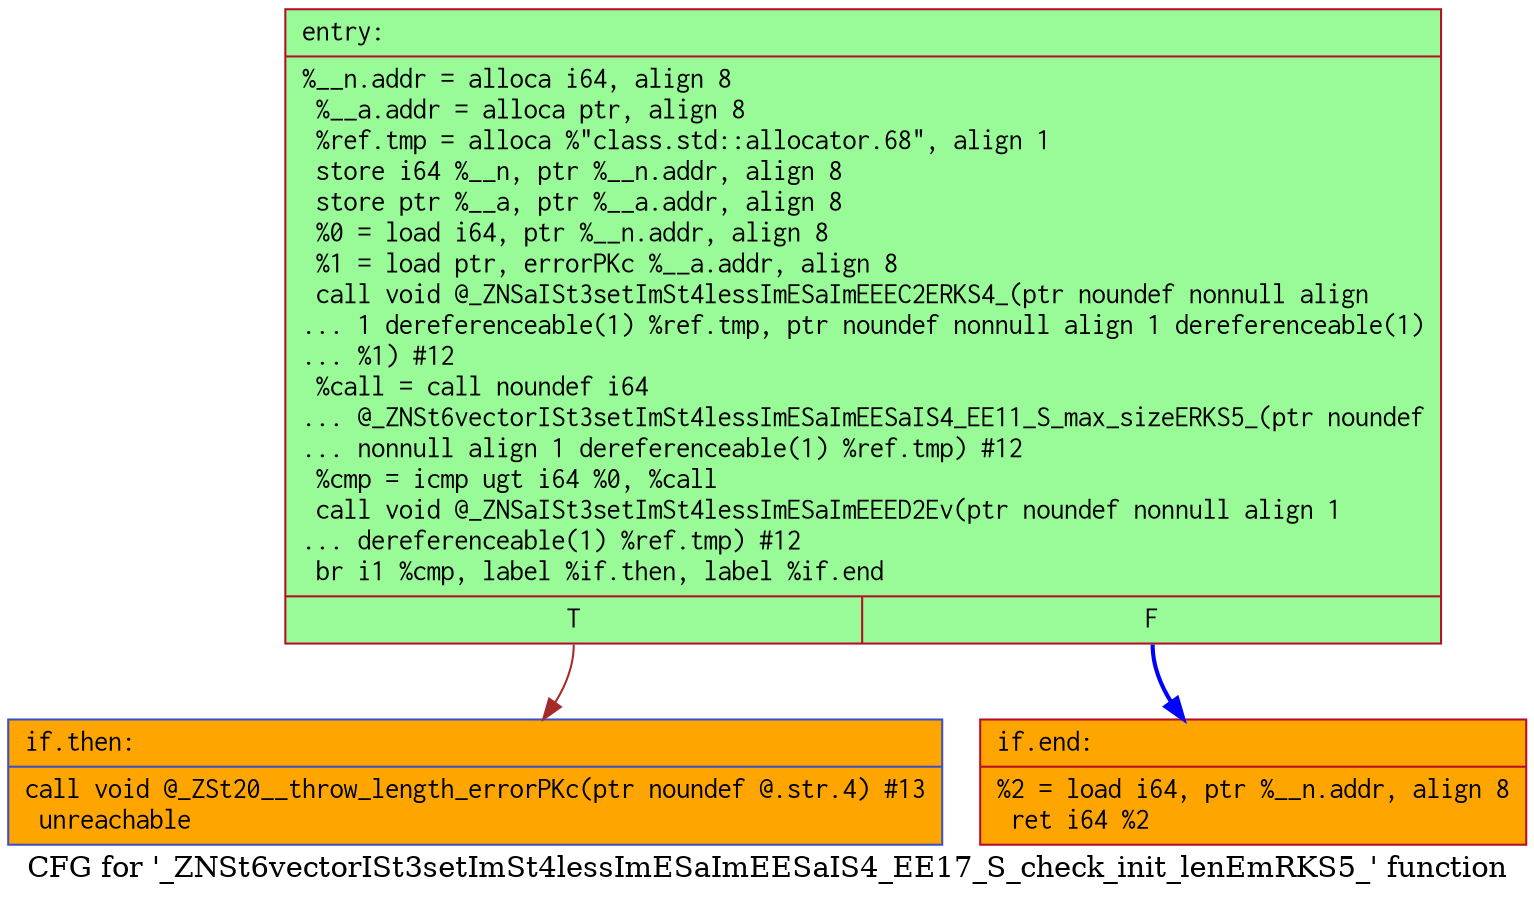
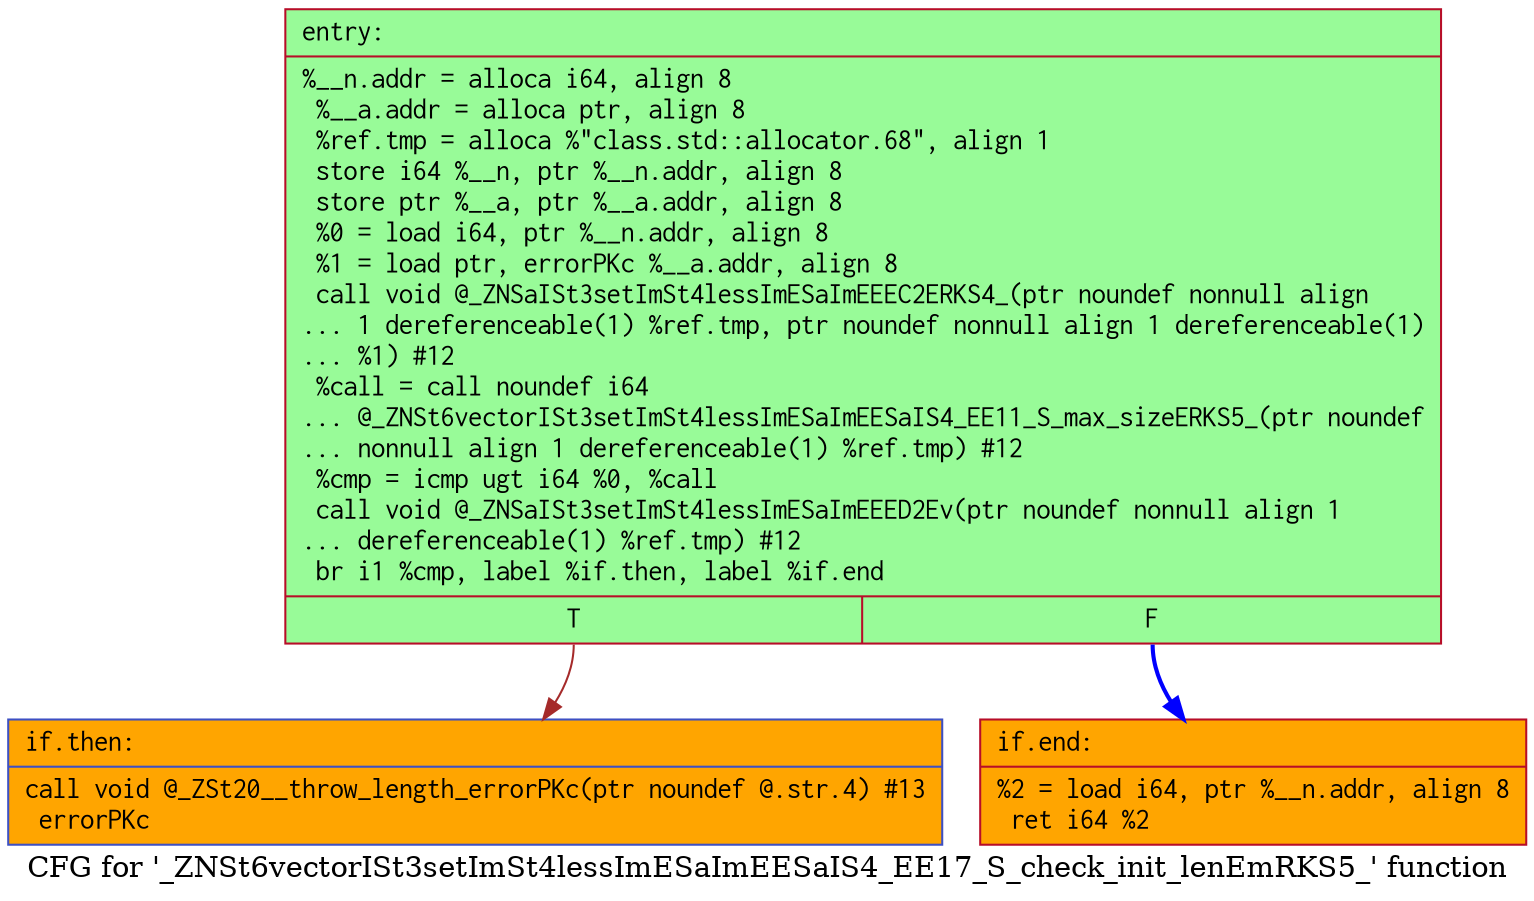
  digraph {
    label="CFG for '_ZNSt6vectorISt3setImSt4lessImESaImEESaIS4_EE17_S_check_init_lenEmRKS5_' function"
    node [color="#b70d28ff" fillcolor=orange fontname=Courier shape=record style=filled]
    n1 [fillcolor=palegreen label="{entry:\l|  %__n.addr = alloca i64, align 8\l  %__a.addr = alloca ptr, align 8\l  %ref.tmp = alloca %\"class.std::allocator.68\", align 1\l  store i64 %__n, ptr %__n.addr, align 8\l  store ptr %__a, ptr %__a.addr, align 8\l  %0 = load i64, ptr %__n.addr, align 8\l  %1 = load ptr, errorPKc %__a.addr, align 8\l  call void @_ZNSaISt3setImSt4lessImESaImEEEC2ERKS4_(ptr noundef nonnull align\l... 1 dereferenceable(1) %ref.tmp, ptr noundef nonnull align 1 dereferenceable(1)\l... %1) #12\l  %call = call noundef i64\l... @_ZNSt6vectorISt3setImSt4lessImESaImEESaIS4_EE11_S_max_sizeERKS5_(ptr noundef\l... nonnull align 1 dereferenceable(1) %ref.tmp) #12\l  %cmp = icmp ugt i64 %0, %call\l  call void @_ZNSaISt3setImSt4lessImESaImEEED2Ev(ptr noundef nonnull align 1\l... dereferenceable(1) %ref.tmp) #12\l  br i1 %cmp, label %if.then, label %if.end\l|{<s0>T|<s1>F}}"]
-   n2 [color="#3d50c3ff" label="{if.then:\l|  call void @_ZSt20__throw_length_errorPKc(ptr noundef @.str.4) #13\l  unreachable\l}"]
+   n2 [color="#3d50c3ff" label="{if.then:\l|  call void @_ZSt20__throw_length_errorPKc(ptr noundef @.str.4) #13\l  errorPKc\l}"]
    n3 [label="{if.end:\l|  %2 = load i64, ptr %__n.addr, align 8\l  ret i64 %2\l}"]
    n1 -> n2 [color=brown style=solid tailport=s0]
    n1 -> n3 [color=blue style=bold tailport=s1]
  }
